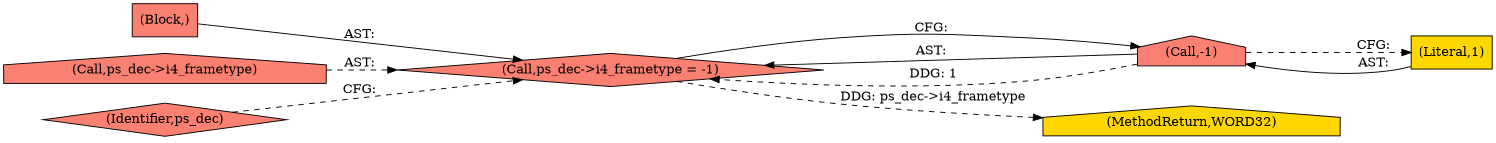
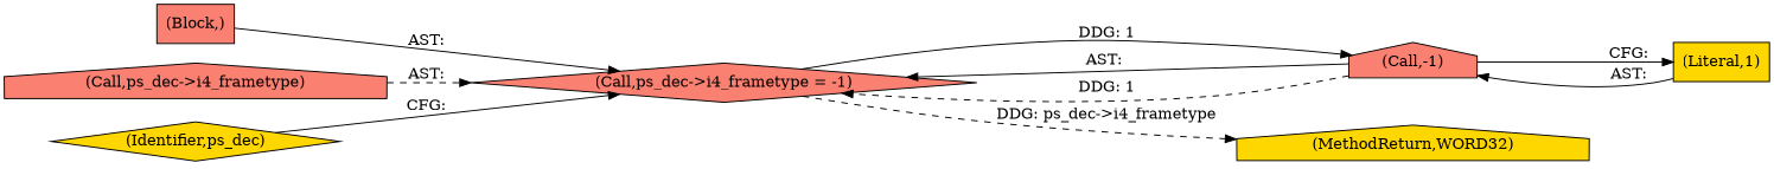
  digraph {
    rankdir=LR
    node [fillcolor=salmon shape=house style=filled]
    edge [style=dashed]
    n1 [label="(Call,ps_dec->i4_frametype = -1)" shape=diamond]
    n2 [label="(Call,-1)"]
    n3 [fillcolor=gold label="(MethodReturn,WORD32)"]
    n4 [fillcolor=gold label="(Literal,1)" shape=box]
    n5 [label="(Block,)" shape=box]
    n6 [label="(Call,ps_dec->i4_frametype)"]
-   n7 [label="(Identifier,ps_dec)" shape=diamond]
-   n1 -> n2 [label="CFG: " style=solid]
+   n7 [fillcolor=gold label="(Identifier,ps_dec)" shape=diamond]
+   n1 -> n2 [label="DDG: 1" style=solid]
    n1 -> n3 [label="DDG: ps_dec->i4_frametype"]
    n2 -> n1 [label="AST: " style=solid]
    n2 -> n1 [label="DDG: 1"]
-   n2 -> n4 [label="CFG: "]
+   n2 -> n4 [label="CFG: " style=solid]
    n4 -> n2 [label="AST: " style=solid]
    n5 -> n1 [label="AST: " style=solid]
    n6 -> n1 [label="AST: "]
-   n7 -> n1 [label="CFG: "]
+   n7 -> n1 [label="CFG: " style=solid]
  }
